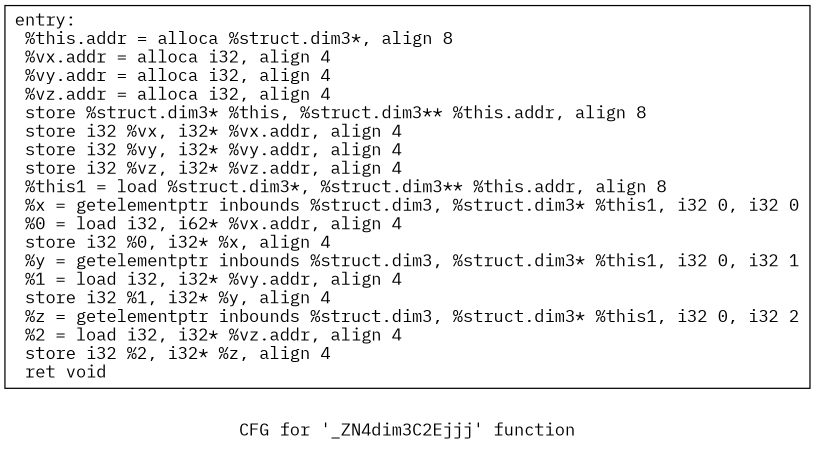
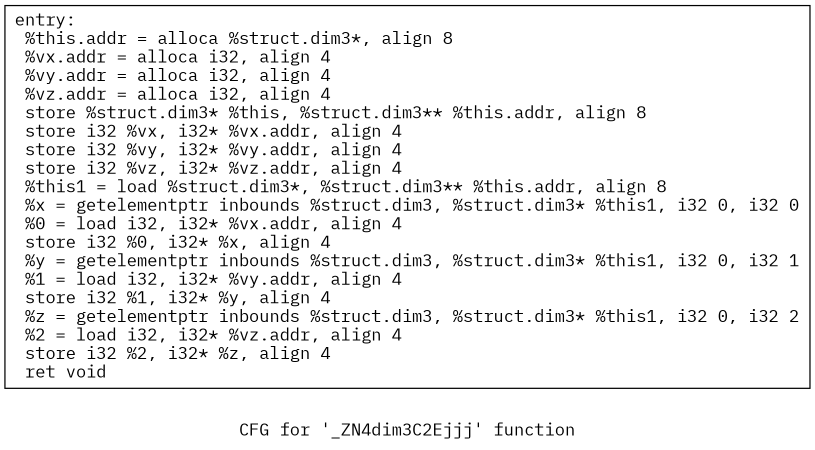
  digraph {
    label="CFG for '_ZN4dim3C2Ejjj' function"
    fontname="IBM Plex Mono"
-   n1 [label="{entry:\l  %this.addr = alloca %struct.dim3*, align 8\l  %vx.addr = alloca i32, align 4\l  %vy.addr = alloca i32, align 4\l  %vz.addr = alloca i32, align 4\l  store %struct.dim3* %this, %struct.dim3** %this.addr, align 8\l  store i32 %vx, i32* %vx.addr, align 4\l  store i32 %vy, i32* %vy.addr, align 4\l  store i32 %vz, i32* %vz.addr, align 4\l  %this1 = load %struct.dim3*, %struct.dim3** %this.addr, align 8\l  %x = getelementptr inbounds %struct.dim3, %struct.dim3* %this1, i32 0, i32 0\l  %0 = load i32, i62* %vx.addr, align 4\l  store i32 %0, i32* %x, align 4\l  %y = getelementptr inbounds %struct.dim3, %struct.dim3* %this1, i32 0, i32 1\l  %1 = load i32, i32* %vy.addr, align 4\l  store i32 %1, i32* %y, align 4\l  %z = getelementptr inbounds %struct.dim3, %struct.dim3* %this1, i32 0, i32 2\l  %2 = load i32, i32* %vz.addr, align 4\l  store i32 %2, i32* %z, align 4\l  ret void\l}" shape=record fontname="IBM Plex Mono"]
+   n1 [label="{entry:\l  %this.addr = alloca %struct.dim3*, align 8\l  %vx.addr = alloca i32, align 4\l  %vy.addr = alloca i32, align 4\l  %vz.addr = alloca i32, align 4\l  store %struct.dim3* %this, %struct.dim3** %this.addr, align 8\l  store i32 %vx, i32* %vx.addr, align 4\l  store i32 %vy, i32* %vy.addr, align 4\l  store i32 %vz, i32* %vz.addr, align 4\l  %this1 = load %struct.dim3*, %struct.dim3** %this.addr, align 8\l  %x = getelementptr inbounds %struct.dim3, %struct.dim3* %this1, i32 0, i32 0\l  %0 = load i32, i32* %vx.addr, align 4\l  store i32 %0, i32* %x, align 4\l  %y = getelementptr inbounds %struct.dim3, %struct.dim3* %this1, i32 0, i32 1\l  %1 = load i32, i32* %vy.addr, align 4\l  store i32 %1, i32* %y, align 4\l  %z = getelementptr inbounds %struct.dim3, %struct.dim3* %this1, i32 0, i32 2\l  %2 = load i32, i32* %vz.addr, align 4\l  store i32 %2, i32* %z, align 4\l  ret void\l}" shape=record fontname="IBM Plex Mono"]
  }
